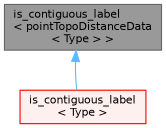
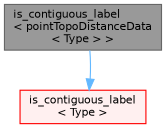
  digraph {
    node [fontname=Helvetica fontsize=10 shape=box style=filled]
    n1 [color=gray40 fillcolor=grey60 fontcolor=black height=0.2 label="is_contiguous_label\l\< pointTopoDistanceData\l\< Type \> \>" width=0.4]
    n2 [color=red fillcolor="#FFF0F0" height=0.2 label="is_contiguous_label\l\< Type \>" width=0.4]
-   n1 -> n2 [color=steelblue1 dir=back fontname=Helvetica fontsize=10 labelfontname=Helvetica labelfontsize=10 style=solid]
+   n2 -> n1 [color=steelblue1 dir=back fontname=Helvetica fontsize=10 labelfontname=Helvetica labelfontsize=10 style=solid]
  }
